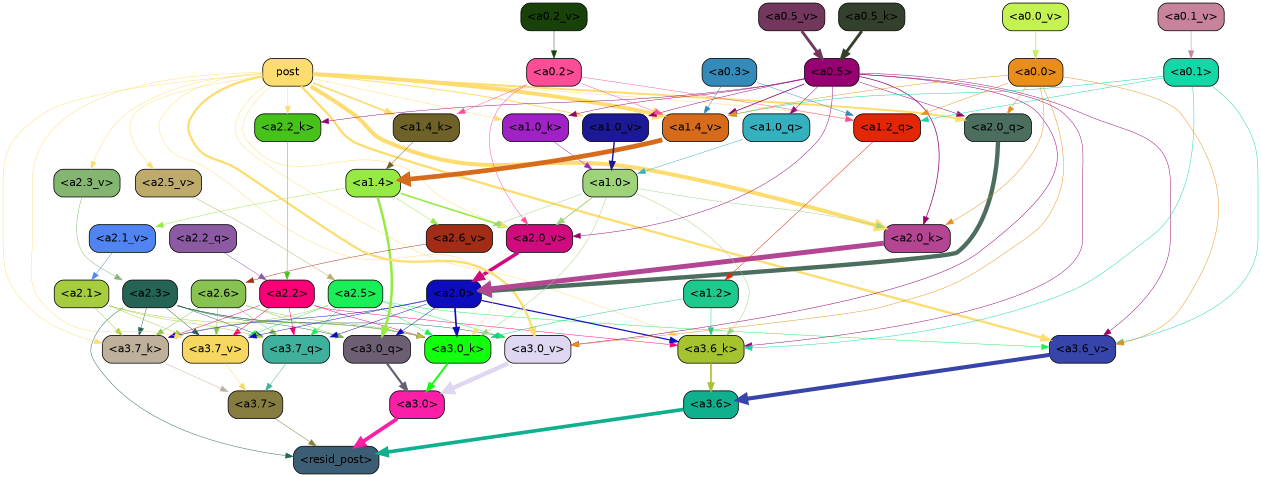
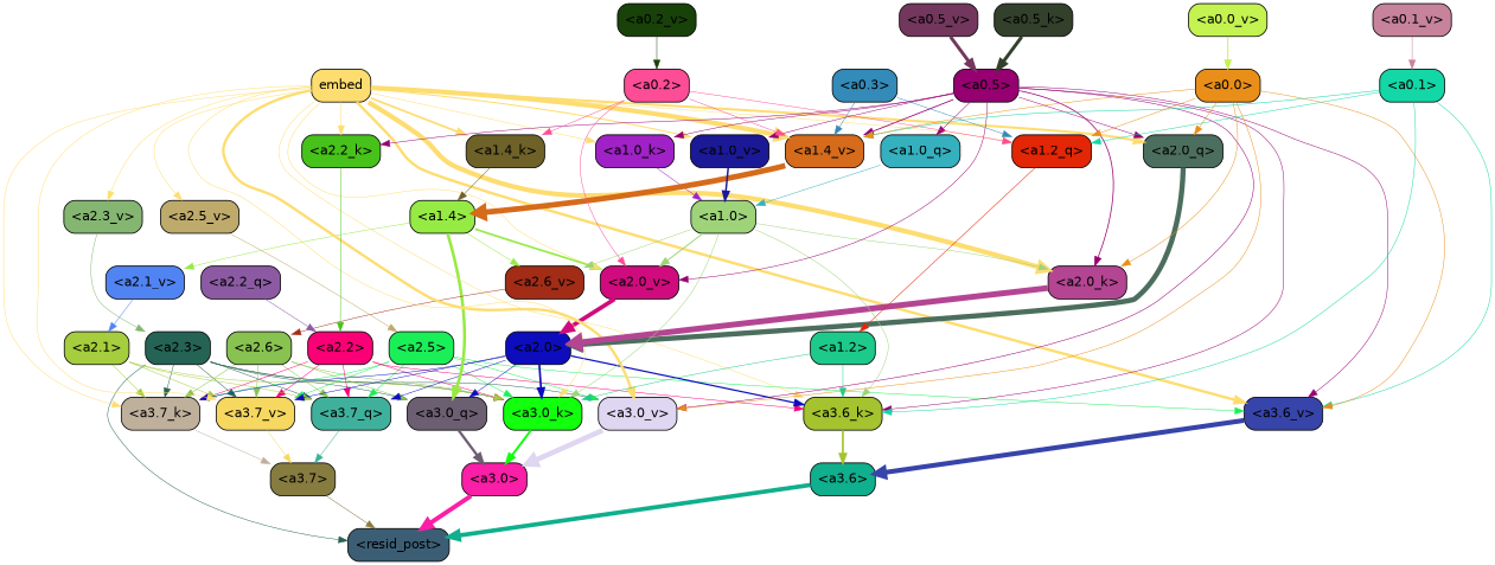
  strict digraph {
    splines=true
    node [color=black fontname=Helvetica shape=box style="filled, rounded"]
    edge [color="#fddd70" penwidth=0.6]
    "<a3.7>" [fillcolor="#877c40"]
    "<resid_post>" [fillcolor="#3c5e74"]
    "<a3.6>" [fillcolor="#10af8d"]
    "<a3.0>" [fillcolor="#fa1fa6"]
    "<a2.3>" [fillcolor="#256454"]
    "<a3.7_q>" [fillcolor="#3fb09b"]
    "<a3.0_q>" [fillcolor="#6d5f72"]
    "<a3.7_k>" [fillcolor="#bfb09c"]
    "<a3.0_k>" [fillcolor="#12ff0e"]
    "<a3.7_v>" [fillcolor="#f6d860"]
    "<a3.0_v>" [fillcolor="#dfd6f1"]
    "<a3.6_k>" [fillcolor="#a4c32e"]
    "<a3.6_v>" [fillcolor="#3744a9"]
    "<a2.6>" [fillcolor="#88c251"]
    "<a2.5>" [fillcolor="#1aef58"]
    "<a2.2>" [fillcolor="#fb0076"]
    "<a2.1>" [fillcolor="#a5cd3e"]
    "<a2.0>" [fillcolor="#0d0dbe"]
    "<a1.4>" [fillcolor="#96ea44"]
    "<a2.6_v>" [fillcolor="#a32c17"]
    "<a2.1_v>" [fillcolor="#5184f3"]
    "<a2.0_v>" [fillcolor="#d00b7e"]
-   embed [fillcolor="#fddd70" label=post]
+   embed [fillcolor="#fddd70"]
    "<a2.0_q>" [fillcolor="#4c6e5e"]
    "<a2.2_k>" [fillcolor="#47c21a"]
    "<a2.0_k>" [fillcolor="#b44593"]
    "<a2.5_v>" [fillcolor="#beaa6b"]
    "<a2.3_v>" [fillcolor="#84b671"]
    "<a1.2_q>" [fillcolor="#e32605"]
    "<a1.4_k>" [fillcolor="#6e6229"]
    "<a1.0_k>" [fillcolor="#a022c6"]
    "<a1.4_v>" [fillcolor="#d56b1b"]
    "<a1.0_v>" [fillcolor="#1b1996"]
    "<a1.2>" [fillcolor="#1eca8b"]
    "<a1.0>" [fillcolor="#9ed37a"]
    "<a0.5>" [fillcolor="#960071"]
    "<a1.0_q>" [fillcolor="#35b0be"]
    "<a0.1>" [fillcolor="#13d7a6"]
    "<a0.0>" [fillcolor="#e98f19"]
    "<a2.2_q>" [fillcolor="#8c5aa3"]
    "<a0.2>" [fillcolor="#fc4d96"]
    "<a0.3>" [fillcolor="#348ab8"]
    "<a0.5_k>" [fillcolor="#33402b"]
    "<a0.5_v>" [fillcolor="#73375d"]
    "<a0.2_v>" [fillcolor="#19410a"]
    "<a0.1_v>" [fillcolor="#c7839b"]
    "<a0.0_v>" [fillcolor="#c4f250"]
    "<a3.7>" -> "<resid_post>" [color="#877c40"]
    "<a3.6>" -> "<resid_post>" [color="#10af8d" penwidth=4.753257989883423]
    "<a3.0>" -> "<resid_post>" [color="#fa1fa6" penwidth=4.90053927898407]
    "<a2.3>" -> "<resid_post>" [color="#256454"]
    "<a2.3>" -> "<a3.7_q>" [color="#256454"]
    "<a2.3>" -> "<a3.0_q>" [color="#256454"]
    "<a2.3>" -> "<a3.7_k>" [color="#256454"]
    "<a2.3>" -> "<a3.0_k>" [color="#256454"]
    "<a2.3>" -> "<a3.7_v>" [color="#256454"]
    "<a2.3>" -> "<a3.0_v>" [color="#256454"]
    "<a3.7_q>" -> "<a3.7>" [color="#3fb09b"]
    "<a3.0_q>" -> "<a3.0>" [color="#6d5f72" penwidth=2.870753765106201]
    "<a3.7_k>" -> "<a3.7>" [color="#bfb09c"]
    "<a3.0_k>" -> "<a3.0>" [color="#12ff0e" penwidth=2.520303964614868]
    "<a3.7_v>" -> "<a3.7>" [color="#f6d860"]
    "<a3.0_v>" -> "<a3.0>" [color="#dfd6f1" penwidth=5.680712580680847]
    "<a3.6_k>" -> "<a3.6>" [color="#a4c32e" penwidth=2.13908451795578]
    "<a3.6_v>" -> "<a3.6>" [color="#3744a9" penwidth=5.297133803367615]
    "<a2.6>" -> "<a3.7_q>" [color="#88c251"]
    "<a2.6>" -> "<a3.0_q>" [color="#88c251"]
    "<a2.6>" -> "<a3.7_k>" [color="#88c251"]
    "<a2.6>" -> "<a3.0_k>" [color="#88c251"]
    "<a2.6>" -> "<a3.7_v>" [color="#88c251"]
    "<a2.5>" -> "<a3.7_q>" [color="#1aef58"]
-   "<a2.5>" -> "<a3.7_k>" [color="#a5cd3e"]
+   "<a2.5>" -> "<a3.7_k>" [color="#1aef58"]
    "<a2.5>" -> "<a3.0_k>" [color="#1aef58"]
    "<a2.5>" -> "<a3.7_v>" [color="#1aef58"]
    "<a2.5>" -> "<a3.0_v>" [color="#1aef58"]
    "<a2.5>" -> "<a3.6_v>" [color="#1aef58"]
    "<a2.2>" -> "<a3.7_q>" [color="#fb0076"]
    "<a2.2>" -> "<a3.7_k>" [color="#fb0076"]
    "<a2.2>" -> "<a3.0_k>" [color="#fb0076"]
    "<a2.2>" -> "<a3.7_v>" [color="#fb0076"]
    "<a2.2>" -> "<a3.6_k>" [color="#fb0076"]
    "<a2.1>" -> "<a3.7_q>" [color="#a5cd3e"]
    "<a2.1>" -> "<a3.7_k>" [color="#a5cd3e"]
    "<a2.1>" -> "<a3.0_k>" [color="#a5cd3e"]
    "<a2.1>" -> "<a3.7_v>" [color="#a5cd3e"]
    "<a2.0>" -> "<a3.7_q>" [color="#0d0dbe"]
    "<a2.0>" -> "<a3.0_q>" [color="#0d0dbe"]
    "<a2.0>" -> "<a3.7_k>" [color="#0d0dbe"]
    "<a2.0>" -> "<a3.0_k>" [color="#0d0dbe" penwidth=2.172017753124237]
    "<a2.0>" -> "<a3.7_v>" [color="#0d0dbe"]
    "<a2.0>" -> "<a3.6_k>" [color="#0d0dbe" penwidth=1.5348684191703796]
    "<a1.4>" -> "<a3.0_q>" [color="#96ea44" penwidth=3.2595192790031433]
    "<a1.4>" -> "<a2.6_v>" [color="#96ea44"]
    "<a1.4>" -> "<a2.1_v>" [color="#96ea44"]
    "<a1.4>" -> "<a2.0_v>" [color="#96ea44" penwidth=2.1199009865522385]
    "<a2.6_v>" -> "<a2.6>" [color="#a32c17"]
    "<a2.1_v>" -> "<a2.1>" [color="#5184f3"]
    "<a2.0_v>" -> "<a2.0>" [color="#d00b7e" penwidth=4.592647075653076]
    embed -> "<a3.7_k>"
    embed -> "<a3.0_k>" [penwidth=0.6117386221885681]
    embed -> "<a3.7_v>"
    embed -> "<a3.0_v>" [penwidth=2.969020187854767]
    embed -> "<a3.6_k>"
    embed -> "<a3.6_v>" [penwidth=3.0186105966567993]
    embed -> "<a2.0_v>"
    embed -> "<a2.0_q>" [penwidth=2.5791755318641663]
    embed -> "<a2.2_k>"
    embed -> "<a2.0_k>" [penwidth=5.307481050491333]
    embed -> "<a2.5_v>"
    embed -> "<a2.3_v>"
    embed -> "<a1.2_q>"
    embed -> "<a1.4_k>" [penwidth=2.1839776039123535]
    embed -> "<a1.0_k>"
    embed -> "<a1.4_v>" [penwidth=5.2540810108184814]
    embed -> "<a1.0_v>" [penwidth=1.3048751950263977]
    "<a2.0_q>" -> "<a2.0>" [color="#4c6e5e" penwidth=5.682948350906372]
    "<a2.2_k>" -> "<a2.2>" [color="#47c21a"]
    "<a2.0_k>" -> "<a2.0>" [color="#b44593" penwidth=6.450693130493164]
    "<a2.5_v>" -> "<a2.5>" [color="#beaa6b"]
    "<a2.3_v>" -> "<a2.3>" [color="#84b671"]
    "<a1.2_q>" -> "<a1.2>" [color="#e32605" penwidth=0.6323684453964233]
    "<a1.4_k>" -> "<a1.4>" [color="#6e6229"]
    "<a1.0_k>" -> "<a1.0>" [color="#a022c6"]
    "<a1.4_v>" -> "<a1.4>" [color="#d56b1b" penwidth=6.149721145629883]
    "<a1.0_v>" -> "<a1.0>" [color="#1b1996" penwidth=1.874430701136589]
    "<a1.2>" -> "<a3.0_k>" [color="#1eca8b"]
    "<a1.2>" -> "<a3.6_k>" [color="#1eca8b"]
    "<a1.0>" -> "<a3.0_k>" [color="#9ed37a"]
    "<a1.0>" -> "<a3.6_k>" [color="#9ed37a"]
    "<a1.0>" -> "<a2.6_v>" [color="#9ed37a"]
    "<a1.0>" -> "<a2.0_v>" [color="#9ed37a" penwidth=1.237271785736084]
    "<a1.0>" -> "<a2.0_k>" [color="#9ed37a"]
    "<a0.5>" -> "<a3.0_v>" [color="#960071" penwidth=0.6409564018249512]
    "<a0.5>" -> "<a3.6_k>" [color="#960071"]
    "<a0.5>" -> "<a3.6_v>" [color="#960071"]
    "<a0.5>" -> "<a2.0_v>" [color="#960071"]
    "<a0.5>" -> "<a2.0_q>" [color="#960071"]
    "<a0.5>" -> "<a2.2_k>" [color="#960071"]
    "<a0.5>" -> "<a2.0_k>" [color="#960071" penwidth=0.9355769157409668]
    "<a0.5>" -> "<a1.0_k>" [color="#960071"]
    "<a0.5>" -> "<a1.4_v>" [color="#960071" penwidth=1.016412615776062]
    "<a0.5>" -> "<a1.0_v>" [color="#960071"]
    "<a0.5>" -> "<a1.0_q>" [color="#960071"]
    "<a1.0_q>" -> "<a1.0>" [color="#35b0be"]
    "<a0.1>" -> "<a3.6_k>" [color="#13d7a6"]
    "<a0.1>" -> "<a3.6_v>" [color="#13d7a6"]
    "<a0.1>" -> "<a1.2_q>" [color="#13d7a6"]
    "<a0.1>" -> "<a1.4_v>" [color="#13d7a6" penwidth=0.6440334320068359]
    "<a0.0>" -> "<a3.0_v>" [color="#e98f19"]
    "<a0.0>" -> "<a3.6_v>" [color="#e98f19"]
    "<a0.0>" -> "<a2.0_q>" [color="#e98f19"]
    "<a0.0>" -> "<a2.0_k>" [color="#e98f19"]
    "<a0.0>" -> "<a1.2_q>" [color="#e98f19"]
    "<a0.0>" -> "<a1.4_v>" [color="#e98f19"]
    "<a2.2_q>" -> "<a2.2>" [color="#8c5aa3"]
    "<a0.2>" -> "<a2.0_v>" [color="#fc4d96"]
    "<a0.2>" -> "<a1.2_q>" [color="#fc4d96"]
    "<a0.2>" -> "<a1.4_k>" [color="#fc4d96"]
    "<a0.2>" -> "<a1.4_v>" [color="#fc4d96"]
    "<a0.3>" -> "<a1.2_q>" [color="#348ab8"]
    "<a0.3>" -> "<a1.4_v>" [color="#348ab8"]
    "<a0.5_k>" -> "<a0.5>" [color="#33402b" penwidth=3.7383413314819336]
    "<a0.5_v>" -> "<a0.5>" [color="#73375d" penwidth=3.717004656791687]
    "<a0.2_v>" -> "<a0.2>" [color="#19410a"]
    "<a0.1_v>" -> "<a0.1>" [color="#c7839b" penwidth=0.6493067741394043]
    "<a0.0_v>" -> "<a0.0>" [color="#c4f250" penwidth=1.1432268619537354]
  }
